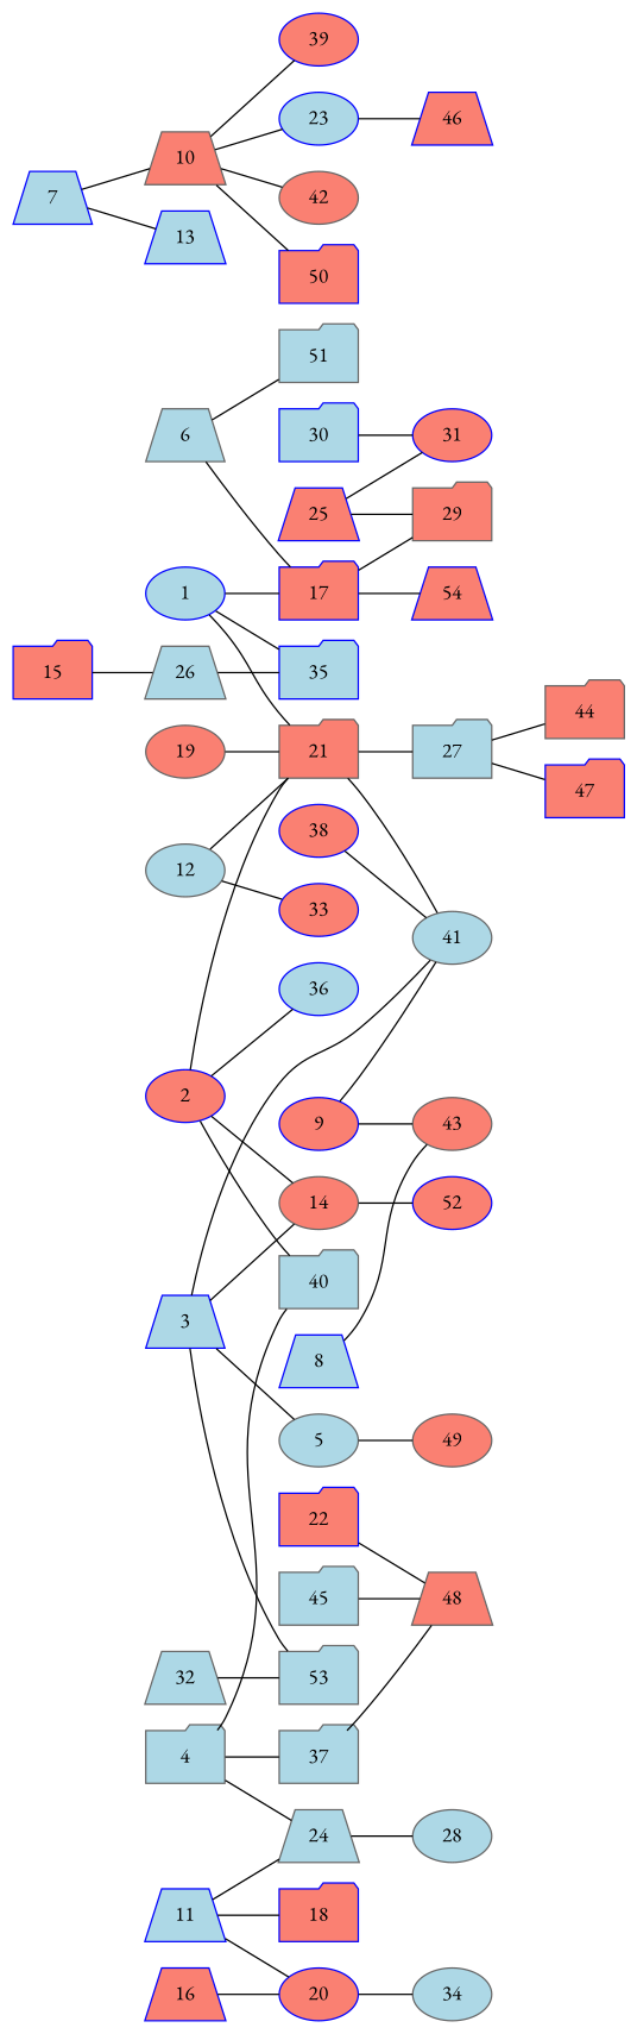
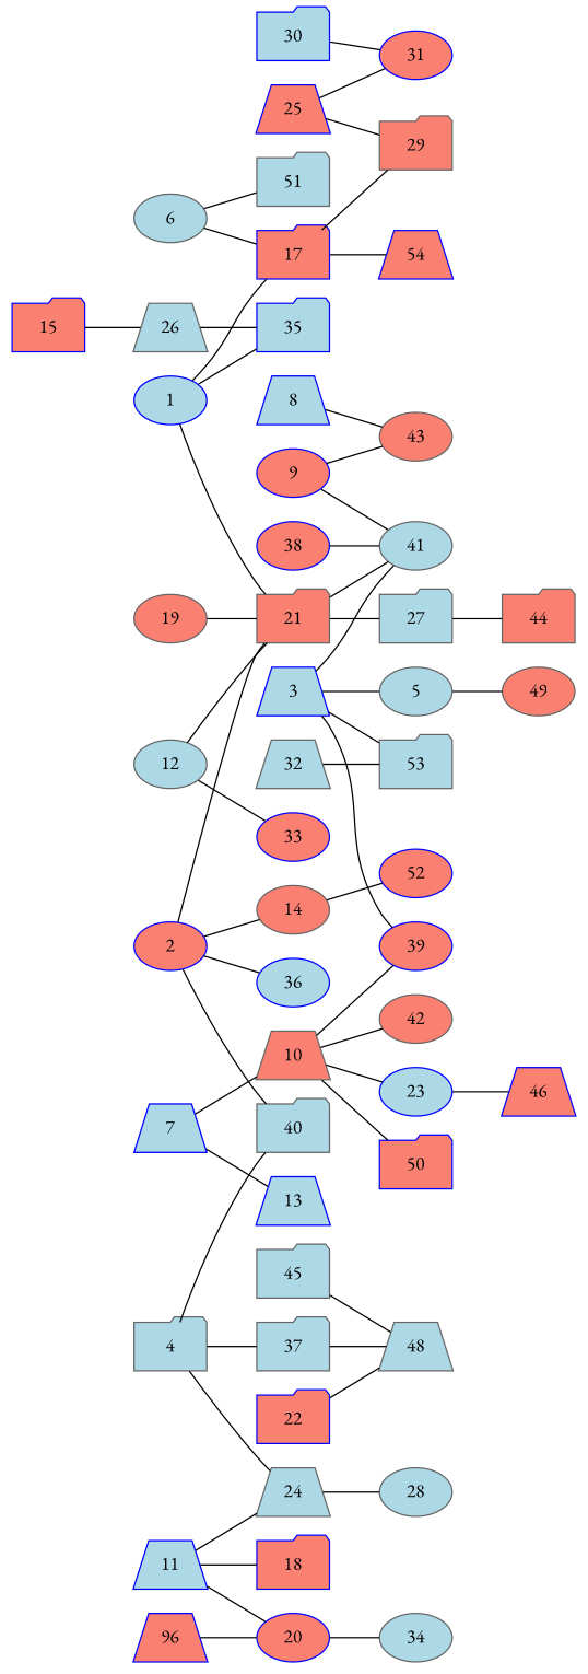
  graph {
    fontname="EB Garamond"
    rankdir=LR
    node [color=blue fillcolor=salmon fontname="EB Garamond" shape=ellipse style=filled]
    edge [fontname="EB Garamond" weight=1.0]
    17 [shape=folder]
    1 [fillcolor=lightblue]
    21 [color=gray40 shape=folder]
    35 [fillcolor=lightblue shape=folder]
    29 [color=gray40 shape=folder]
    54 [shape=trapezium]
    41 [color=gray40 fillcolor=lightblue]
    27 [color=gray40 fillcolor=lightblue shape=folder]
    2
    14 [color=gray40]
    36 [fillcolor=lightblue]
    40 [color=gray40 fillcolor=lightblue shape=folder]
    52
    3 [fillcolor=lightblue shape=trapezium]
    5 [color=gray40 fillcolor=lightblue]
    39
    53 [color=gray40 fillcolor=lightblue shape=folder]
    49 [color=gray40]
    4 [color=gray40 fillcolor=lightblue shape=folder]
    24 [color=gray40 fillcolor=lightblue shape=trapezium]
    37 [color=gray40 fillcolor=lightblue shape=folder]
    28 [color=gray40 fillcolor=lightblue]
-   48 [color=gray40 shape=trapezium]
-   6 [color=gray40 fillcolor=lightblue shape=trapezium]
+   48 [color=gray40 fillcolor=lightblue shape=trapezium]
+   6 [color=gray40 fillcolor=lightblue]
    51 [color=gray40 fillcolor=lightblue shape=folder]
    7 [fillcolor=lightblue shape=trapezium]
    10 [color=gray40 shape=trapezium]
    13 [fillcolor=lightblue shape=trapezium]
    23 [fillcolor=lightblue]
    42 [color=gray40]
    50 [shape=folder]
    8 [fillcolor=lightblue shape=trapezium]
    43 [color=gray40]
    9
    46 [shape=trapezium]
    11 [fillcolor=lightblue shape=trapezium]
    18 [shape=folder]
    20
    34 [color=gray40 fillcolor=lightblue]
    12 [color=gray40 fillcolor=lightblue]
    33
    15 [shape=folder]
    26 [color=gray40 fillcolor=lightblue shape=trapezium]
-   16 [shape=trapezium]
+   16 [shape=trapezium label=96]
    19 [color=gray40]
    44 [color=gray40 shape=folder]
-   47 [shape=folder]
    22 [shape=folder]
    25 [shape=trapezium]
    31
    30 [fillcolor=lightblue shape=folder]
    32 [color=gray40 fillcolor=lightblue shape=trapezium]
    38
    45 [color=gray40 fillcolor=lightblue shape=folder]
    17 -- 29
    17 -- 54
    1 -- 17
    1 -- 21
    1 -- 35
    21 -- 41
    21 -- 27
    27 -- 44
-   27 -- 47
    2 -- 21
    2 -- 14
    2 -- 36
    2 -- 40
    14 -- 52
    3 -- 41
    3 -- 5
-   3 -- 14
+   3 -- 39
    3 -- 53
    5 -- 49
    4 -- 40
    4 -- 24
    4 -- 37
    24 -- 28
    37 -- 48
    6 -- 17
    6 -- 51
    7 -- 10
    7 -- 13
    10 -- 39
    10 -- 23
    10 -- 42
    10 -- 50
    23 -- 46
    8 -- 43
    9 -- 41
    9 -- 43
    11 -- 24
    11 -- 18
    11 -- 20
    20 -- 34
    12 -- 21
    12 -- 33
    15 -- 26
    26 -- 35
    16 -- 20
    19 -- 21
    22 -- 48
    25 -- 29
    25 -- 31
    30 -- 31
    32 -- 53
    38 -- 41
    45 -- 48
  }
